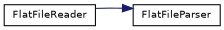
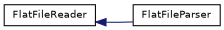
  digraph {
    rankdir=LR
    node [color=black fillcolor=white fontname=Helvetica fontsize=10 shape=record style=filled]
    n1 [height=0.2 label=FlatFileReader width=0.4]
    n2 [height=0.2 label=FlatFileParser width=0.4]
-   n2 -> n1 [color=midnightblue dir=back fontname=Helvetica fontsize=10 labelfontname=Helvetica labelfontsize=10 style=solid]
+   n1 -> n2 [color=midnightblue dir=back fontname=Helvetica fontsize=10 labelfontname=Helvetica labelfontsize=10 style=solid]
  }
